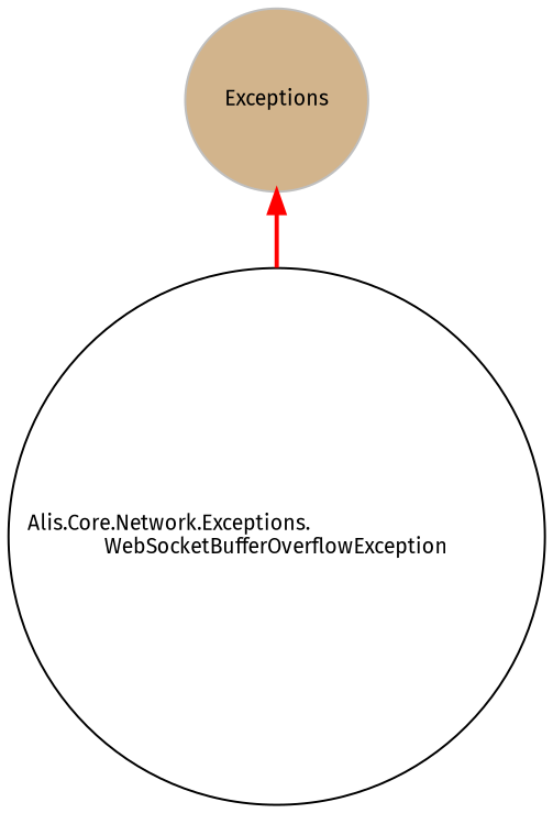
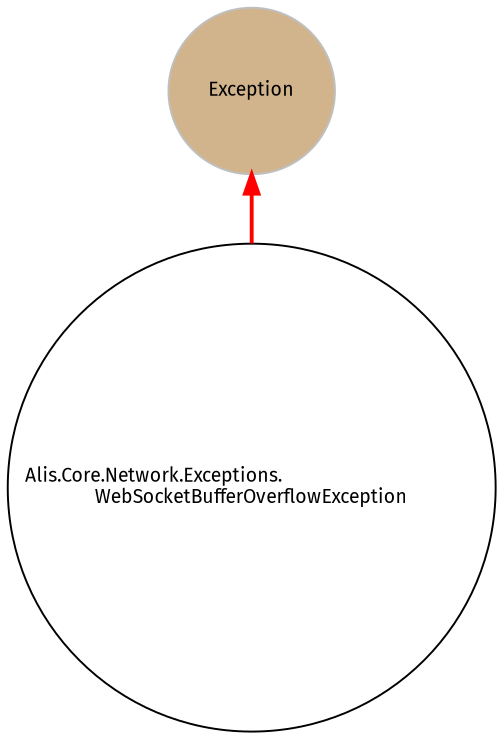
  digraph {
    fontname="Fira Sans"
    node [fontname="Fira Sans" fontsize=10 shape=circle style=filled]
    n1 [color=black fillcolor=white fontcolor=black height=0.2 label="Alis.Core.Network.Exceptions.\lWebSocketBufferOverflowException" width=0.4]
-   n2 [color=grey75 fillcolor=tan height=0.2 label=Exceptions width=0.4]
+   n2 [color=grey75 fillcolor=tan height=0.2 label=Exception width=0.4]
    n2 -> n1 [color=red dir=back fontname="Fira Sans" fontsize=10 labelfontname=Helvetica labelfontsize=10 style=bold]
  }
